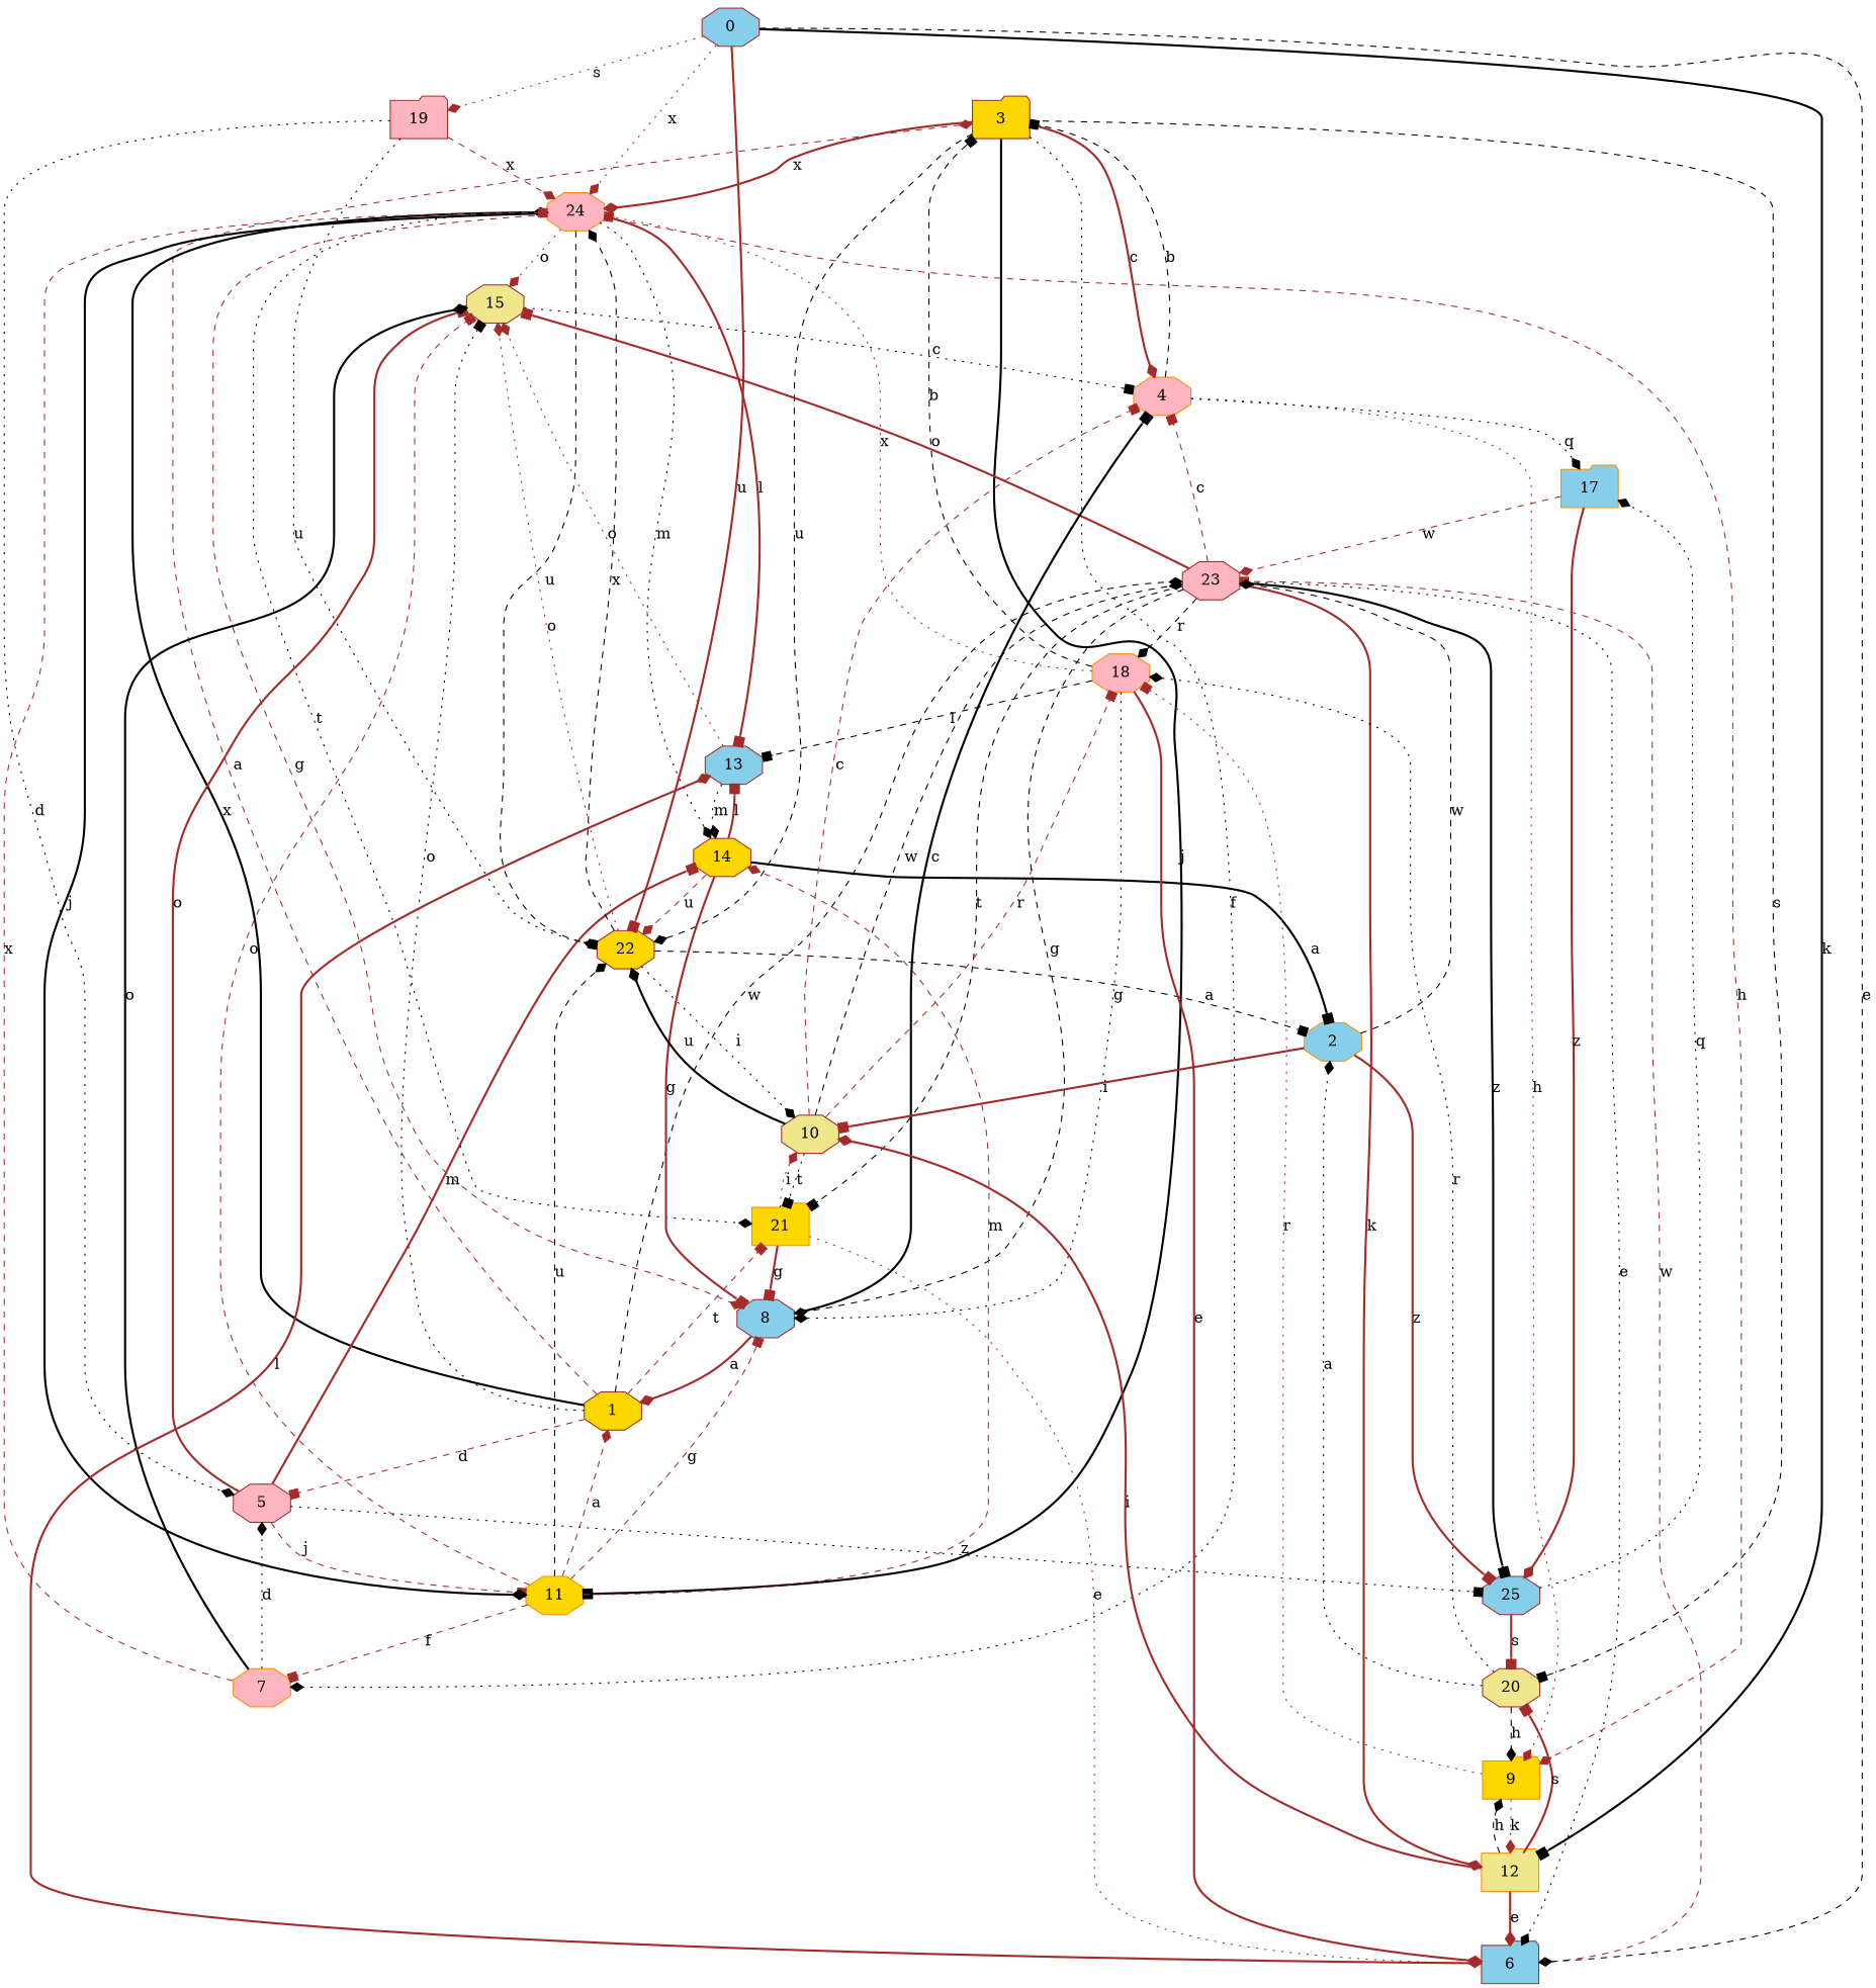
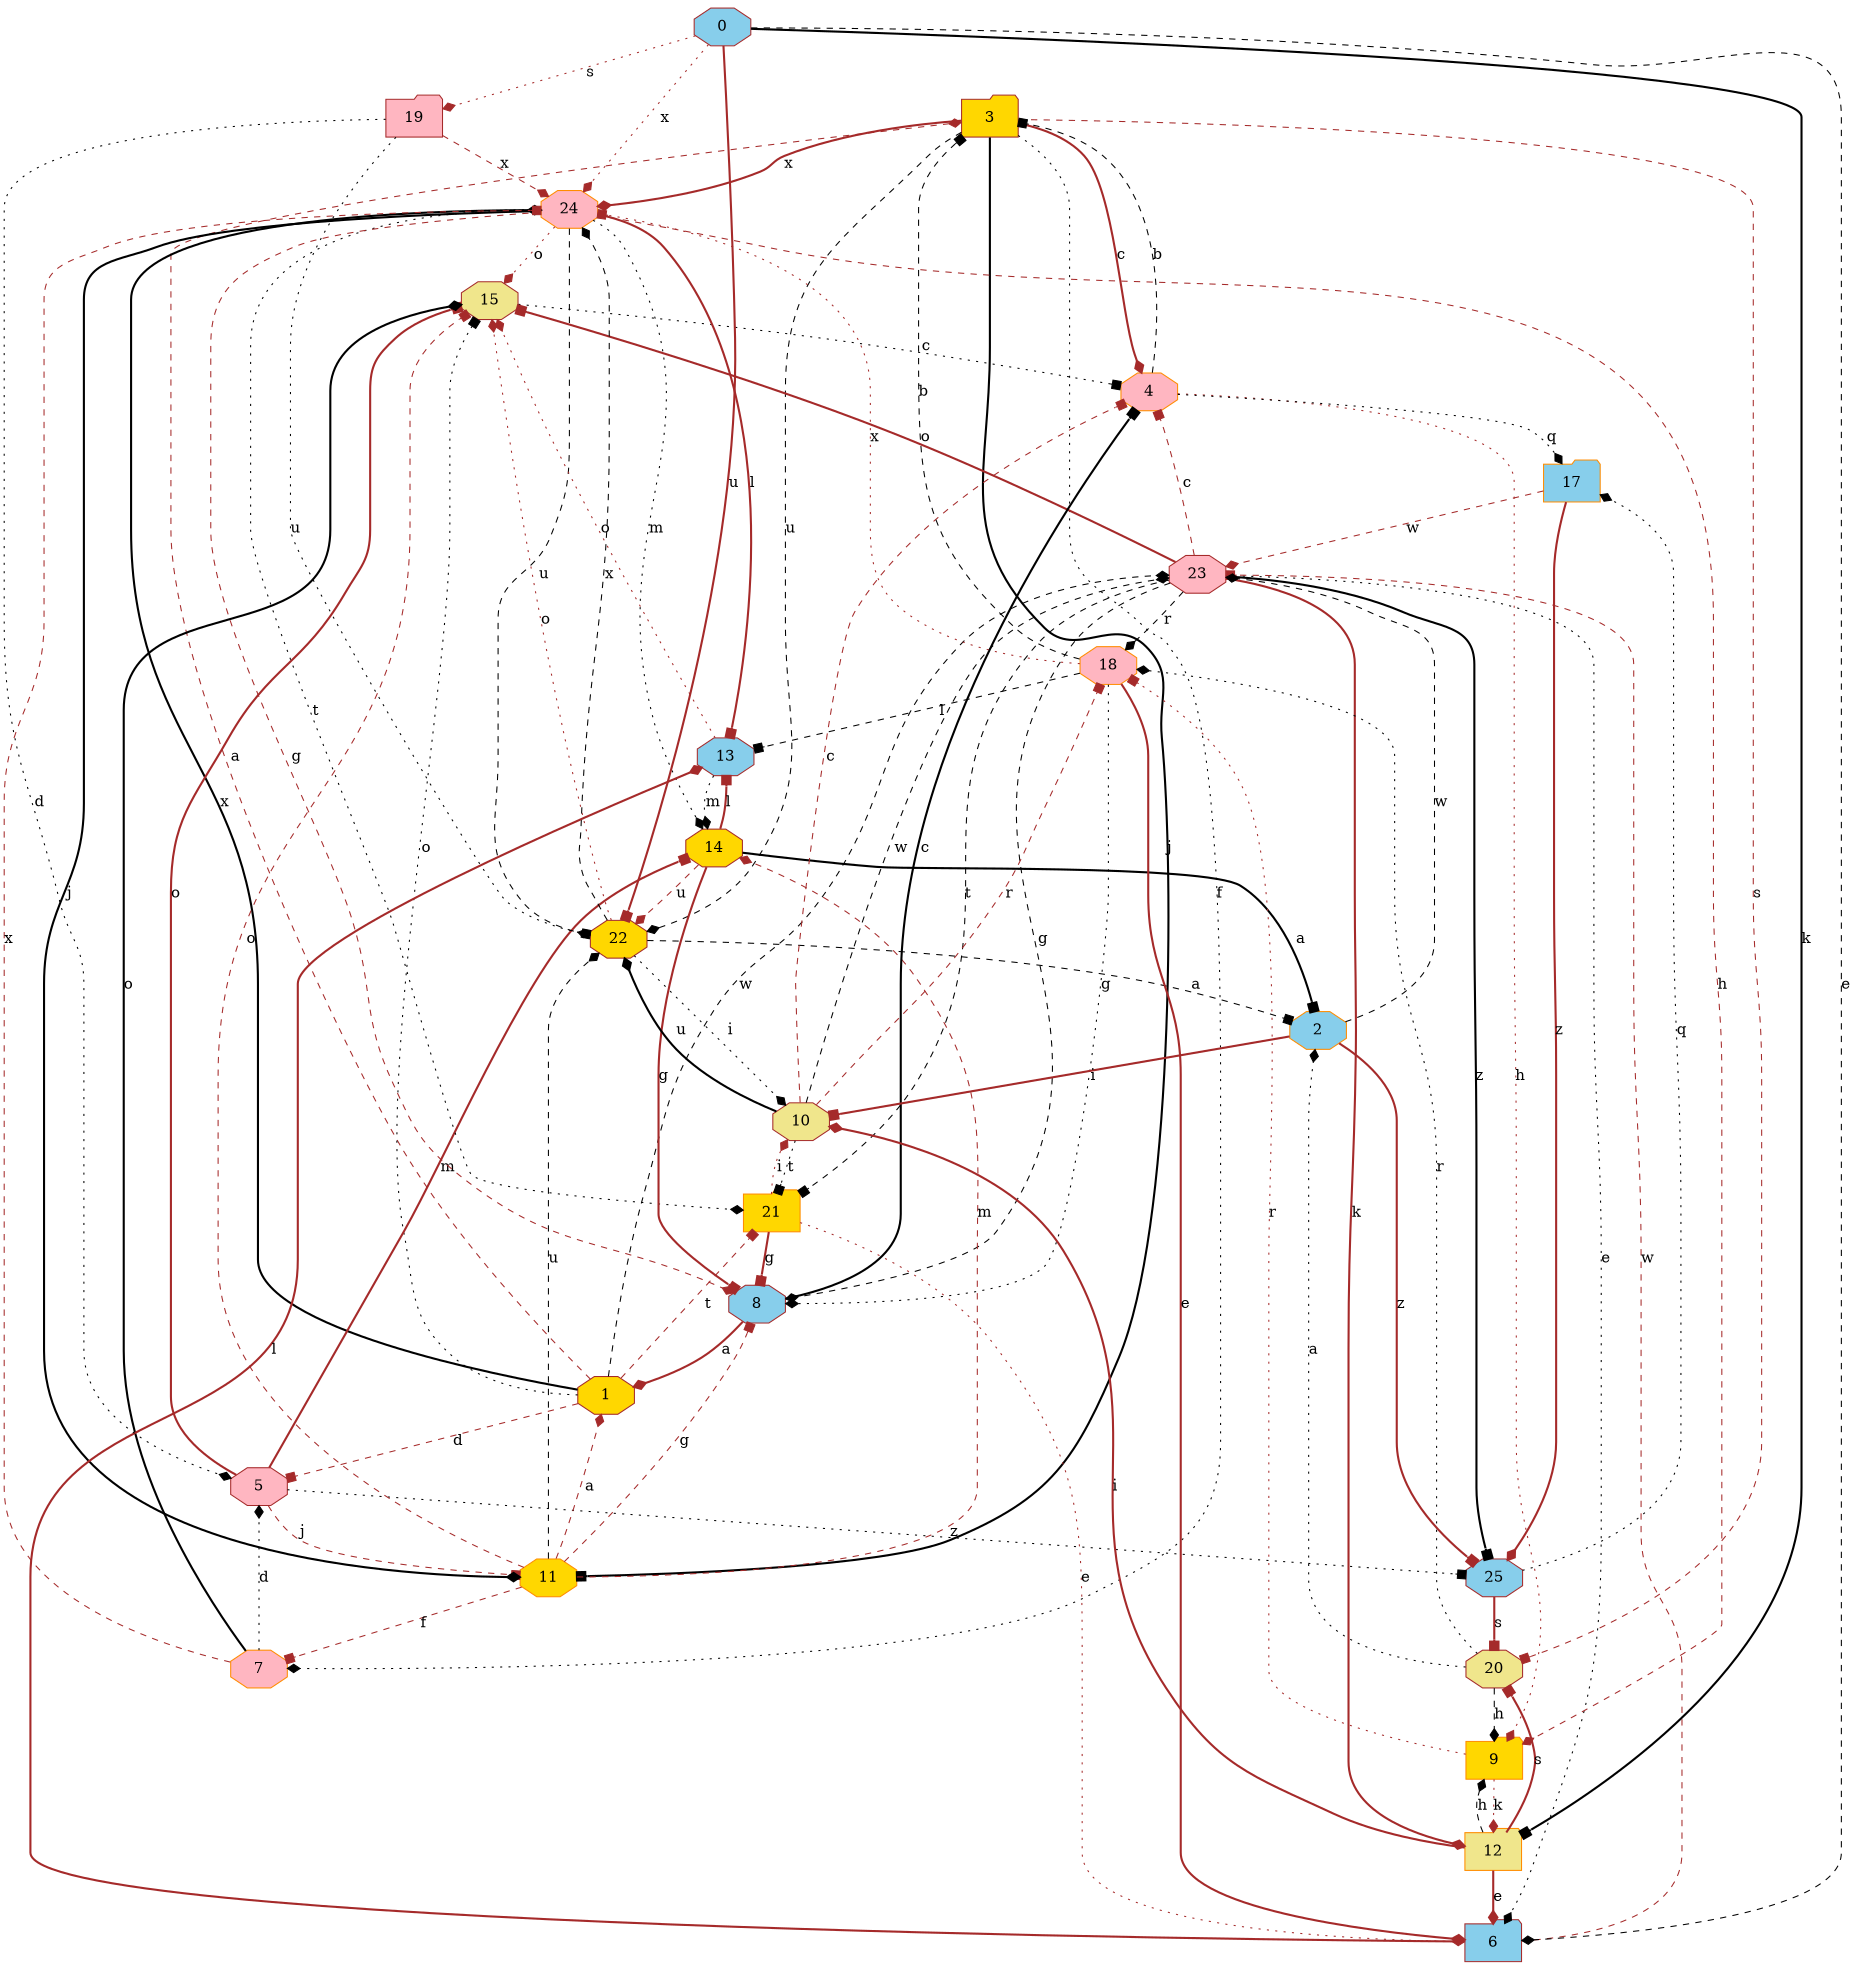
  strict digraph {
    node [color=brown fillcolor=gold shape=octagon style=filled]
    edge [arrowhead=diamond color=brown style=dashed]
    3 [shape=folder]
    1
    5 [fillcolor=lightpink]
    15 [fillcolor=khaki]
    21 [color=darkorange shape=folder]
    23 [fillcolor=lightpink]
    24 [color=darkorange fillcolor=lightpink]
    4 [color=darkorange fillcolor=lightpink]
    7 [color=darkorange fillcolor=lightpink]
    11 [color=darkorange]
    20 [fillcolor=khaki]
    22
    25 [fillcolor=skyblue]
    14
    10 [fillcolor=khaki]
    6 [fillcolor=skyblue shape=folder]
    8 [fillcolor=skyblue]
    12 [color=darkorange fillcolor=khaki shape=folder]
    18 [color=darkorange fillcolor=lightpink]
    9 [color=darkorange shape=folder]
    13 [fillcolor=skyblue]
    2 [color=darkorange fillcolor=skyblue]
    17 [color=darkorange fillcolor=skyblue shape=folder]
    0 [fillcolor=skyblue]
    19 [fillcolor=lightpink shape=folder]
    3 -> 24 [label=x style=bold]
    3 -> 4 [label=c style=bold]
    3 -> 7 [color=black label=f style=dotted]
    3 -> 11 [arrowhead=box color=black label=j style=bold]
-   3 -> 20 [arrowhead=box color=black label=s]
+   3 -> 20 [arrowhead=box label=s]
    3 -> 22 [color=black label=u]
    1 -> 3 [label=a]
    1 -> 5 [arrowhead=box label=d]
    1 -> 15 [arrowhead=box color=black label=o style=dotted]
    1 -> 21 [arrowhead=box label=t]
    1 -> 23 [color=black label=w]
    1 -> 24 [color=black label=x style=bold]
    5 -> 15 [arrowhead=box label=o style=bold]
    5 -> 11 [arrowhead=box label=j]
    5 -> 25 [arrowhead=box color=black label=z style=dotted]
    5 -> 14 [arrowhead=box label=m style=bold]
    15 -> 4 [arrowhead=box color=black label=c style=dotted]
    21 -> 10 [label=i style=dotted]
    21 -> 6 [label=e style=dotted]
    21 -> 8 [arrowhead=box label=g style=bold]
    23 -> 15 [arrowhead=box label=o style=bold]
    23 -> 21 [arrowhead=box color=black label=t]
    23 -> 4 [arrowhead=box label=c]
    23 -> 25 [arrowhead=box color=black label=z style=bold]
    23 -> 6 [color=black label=e style=dotted]
    23 -> 8 [color=black label=g]
    23 -> 12 [label=k style=bold]
    23 -> 18 [color=black label=r]
    24 -> 15 [label=o style=dotted]
    24 -> 21 [color=black label=t style=dotted]
    24 -> 11 [color=black label=j style=bold]
    24 -> 22 [color=black label=u]
    24 -> 14 [color=black label=m style=dotted]
    24 -> 8 [label=g]
    24 -> 9 [label=h]
    24 -> 13 [arrowhead=box label=l style=bold]
    4 -> 3 [arrowhead=box color=black label=b]
    4 -> 9 [label=h style=dotted]
    4 -> 17 [color=black label=q style=dotted]
    7 -> 5 [color=black label=d style=dotted]
    7 -> 15 [color=black label=o style=bold]
    7 -> 24 [arrowhead=box label=x]
    11 -> 1 [label=a]
    11 -> 15 [arrowhead=box label=o]
    11 -> 7 [arrowhead=box label=f]
    11 -> 22 [color=black label=u]
    11 -> 14 [label=m]
    11 -> 8 [arrowhead=box label=g]
    20 -> 18 [color=black label=r style=dotted]
    20 -> 9 [color=black label=h]
    20 -> 2 [color=black label=a style=dotted]
    22 -> 15 [label=o style=dotted]
    22 -> 24 [color=black label=x]
    22 -> 10 [color=black label=i style=dotted]
    22 -> 2 [arrowhead=box color=black label=a]
    25 -> 20 [arrowhead=box label=s style=bold]
    25 -> 17 [color=black label=q style=dotted]
    14 -> 22 [label=u]
    14 -> 8 [arrowhead=box label=g style=bold]
    14 -> 13 [arrowhead=box label=l style=bold]
    14 -> 2 [arrowhead=box color=black label=a style=bold]
    10 -> 21 [arrowhead=box color=black label=t style=dotted]
    10 -> 23 [color=black label=w]
    10 -> 4 [arrowhead=box label=c]
    10 -> 22 [color=black label=u style=bold]
    10 -> 18 [arrowhead=box label=r]
    6 -> 23 [arrowhead=box label=w]
    6 -> 13 [label=l style=bold]
    8 -> 1 [label=a style=bold]
    8 -> 4 [arrowhead=box color=black label=c style=bold]
    12 -> 20 [arrowhead=box label=s style=bold]
    12 -> 10 [label=i style=bold]
    12 -> 6 [label=e style=bold]
    12 -> 9 [color=black label=h]
    18 -> 3 [arrowhead=box color=black label=b]
    18 -> 24 [arrowhead=box label=x style=dotted]
    18 -> 6 [label=e style=bold]
    18 -> 8 [color=black label=g style=dotted]
    18 -> 13 [arrowhead=box color=black label=l]
    9 -> 12 [label=k style=dotted]
    9 -> 18 [arrowhead=box label=r style=dotted]
    13 -> 15 [label=o style=dotted]
    13 -> 14 [color=black label=m style=dotted]
    2 -> 23 [color=black label=w]
    2 -> 25 [arrowhead=box label=z style=bold]
    2 -> 10 [arrowhead=box label=i style=bold]
    17 -> 23 [label=w]
    17 -> 25 [label=z style=bold]
    0 -> 24 [label=x style=dotted]
    0 -> 22 [arrowhead=box label=u style=bold]
    0 -> 6 [color=black label=e]
    0 -> 12 [arrowhead=box color=black label=k style=bold]
    0 -> 19 [label=s style=dotted]
    19 -> 5 [color=black label=d style=dotted]
    19 -> 24 [label=x]
    19 -> 22 [arrowhead=box color=black label=u style=dotted]
  }
